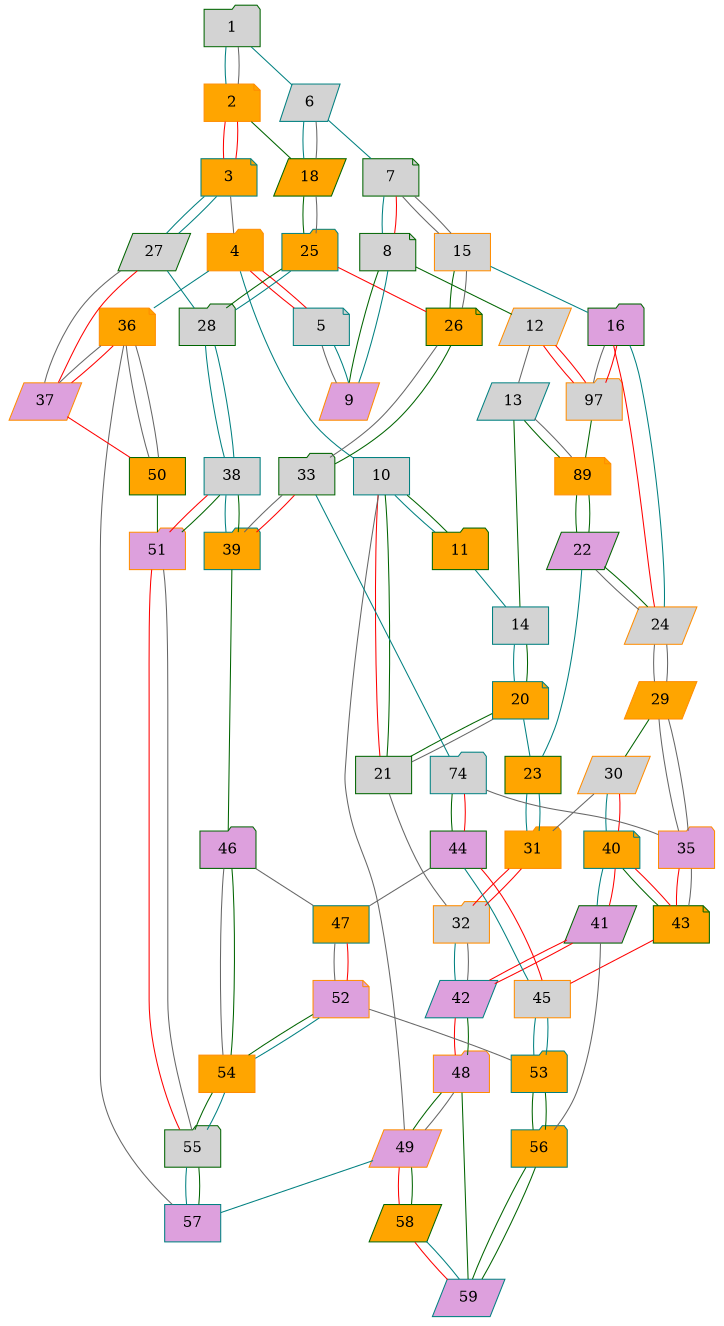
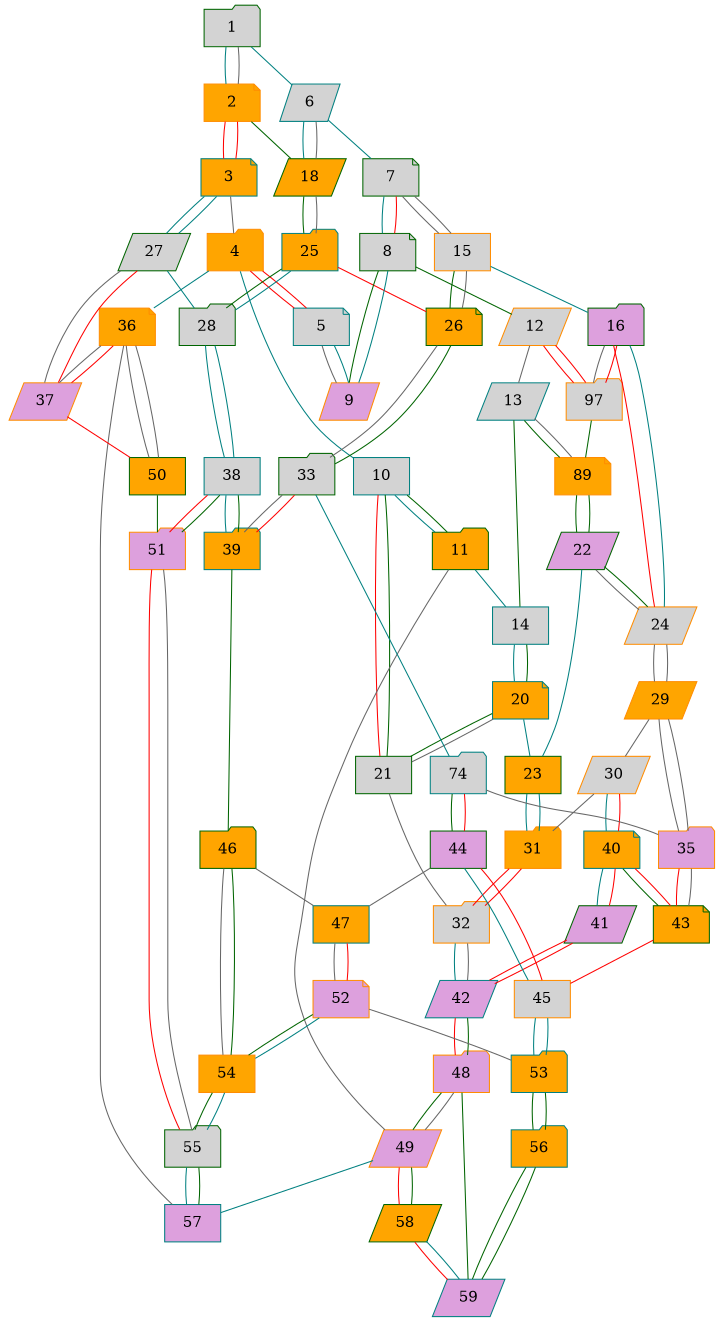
  graph {
    node [color=darkorange fillcolor=orange shape=folder style=filled]
    edge [color=gray40]
    2 [shape=note]
    1 [color=darkgreen fillcolor=lightgrey]
    6 [color=teal fillcolor=lightgrey shape=parallelogram]
    3 [color=teal shape=note]
    18 [color=darkgreen shape=parallelogram]
    7 [color=darkgreen fillcolor=lightgrey shape=note]
    4
    27 [color=darkgreen fillcolor=lightgrey shape=parallelogram]
    25 [color=teal]
    5 [color=teal fillcolor=lightgrey shape=note]
    10 [color=teal fillcolor=lightgrey shape=box]
    36 [shape=note]
    28 [color=darkgreen fillcolor=lightgrey]
    37 [fillcolor=plum shape=parallelogram]
    9 [fillcolor=plum shape=parallelogram]
    11 [color=darkgreen]
    21 [color=darkgreen fillcolor=lightgrey shape=box]
    49 [fillcolor=plum shape=parallelogram]
    50 [color=darkgreen shape=box]
    57 [color=teal fillcolor=plum shape=box]
    8 [color=darkgreen fillcolor=lightgrey shape=note]
    15 [fillcolor=lightgrey shape=box]
    12 [fillcolor=lightgrey shape=parallelogram]
    16 [color=darkgreen fillcolor=plum]
    26 [color=darkgreen shape=note]
    13 [color=teal fillcolor=lightgrey shape=parallelogram]
    n27 [fillcolor=lightgrey label=97]
    14 [color=teal fillcolor=lightgrey shape=box]
    32 [fillcolor=lightgrey]
    58 [color=darkgreen shape=parallelogram]
    20 [color=teal shape=note]
    n32 [label=89 shape=note]
    22 [color=darkgreen fillcolor=plum shape=parallelogram]
    23 [color=darkgreen shape=box]
    24 [fillcolor=lightgrey shape=parallelogram]
    33 [color=darkgreen fillcolor=lightgrey]
    29 [shape=parallelogram]
    31
    42 [color=teal fillcolor=plum shape=parallelogram]
    30 [fillcolor=lightgrey shape=parallelogram]
    35 [fillcolor=plum]
    38 [color=teal fillcolor=lightgrey shape=box]
    n43 [color=teal fillcolor=lightgrey label=74]
    39 [color=teal]
    51 [fillcolor=plum]
    40 [color=teal shape=note]
    43 [color=darkgreen shape=note]
    41 [color=darkgreen fillcolor=plum shape=parallelogram]
    48 [fillcolor=plum]
    44 [color=darkgreen fillcolor=plum shape=box]
-   46 [color=darkgreen fillcolor=plum]
+   46 [color=darkgreen]
    45 [fillcolor=lightgrey shape=box]
    47 [color=teal shape=box]
    55 [color=darkgreen fillcolor=lightgrey]
    54 [shape=box]
    56 [color=teal]
    59 [color=teal fillcolor=plum shape=parallelogram]
    53 [color=teal]
    52 [fillcolor=plum shape=note]
    2 -- 3 [color=red]
    2 -- 3 [color=red]
    2 -- 18 [color=darkgreen]
    1 -- 2 [color=teal]
    1 -- 2
    1 -- 6 [color=teal]
    6 -- 18 [color=teal]
    6 -- 18
    6 -- 7 [color=teal]
    3 -- 4
    3 -- 27 [color=teal]
    3 -- 27 [color=teal]
    18 -- 25 [color=darkgreen]
    18 -- 25
    7 -- 8 [color=teal]
    7 -- 8 [color=red]
    7 -- 15
    7 -- 15
    4 -- 5 [color=red]
    4 -- 5 [color=red]
    4 -- 10 [color=teal]
    4 -- 36 [color=teal]
    27 -- 28 [color=teal]
    27 -- 37
    27 -- 37 [color=red]
    25 -- 28 [color=darkgreen]
    25 -- 28 [color=teal]
    25 -- 26 [color=red]
    5 -- 9
    5 -- 9 [color=teal]
    10 -- 11 [color=teal]
    10 -- 11 [color=darkgreen]
    10 -- 21 [color=red]
    10 -- 21 [color=darkgreen]
-   10 -- 49
+   11 -- 49
    36 -- 37
    36 -- 37 [color=red]
    36 -- 50
    36 -- 50
    36 -- 57
    28 -- 38 [color=teal]
    28 -- 38 [color=teal]
    37 -- 50 [color=red]
    11 -- 14 [color=teal]
    21 -- 32
    49 -- 57 [color=teal]
    49 -- 58 [color=red]
    49 -- 58 [color=darkgreen]
    50 -- 51 [color=darkgreen]
    8 -- 9 [color=darkgreen]
    8 -- 9 [color=teal]
    8 -- 12 [color=darkgreen]
    15 -- 16 [color=teal]
    15 -- 26 [color=darkgreen]
    15 -- 26
    12 -- 13
    12 -- n27 [color=red]
    12 -- n27 [color=red]
    16 -- n27
    16 -- n27 [color=red]
    16 -- 24 [color=red]
    16 -- 24 [color=teal]
    26 -- 33
    26 -- 33 [color=darkgreen]
    13 -- 14 [color=darkgreen]
    13 -- n32 [color=darkgreen]
    13 -- n32
    n27 -- n32 [color=darkgreen]
    14 -- 20 [color=teal]
    14 -- 20 [color=darkgreen]
    32 -- 42 [color=teal]
    32 -- 42
    58 -- 59 [color=red]
    58 -- 59 [color=teal]
    20 -- 21 [color=darkgreen]
    20 -- 21
    20 -- 23 [color=teal]
    n32 -- 22 [color=darkgreen]
    n32 -- 22 [color=darkgreen]
    22 -- 23 [color=teal]
    22 -- 24
    22 -- 24 [color=darkgreen]
    23 -- 31 [color=teal]
    23 -- 31 [color=teal]
    24 -- 29
    24 -- 29
    33 -- n43 [color=teal]
    33 -- 39
    33 -- 39 [color=red]
-   29 -- 30 [color=darkgreen]
+   29 -- 30
    29 -- 35
    29 -- 35
    31 -- 32 [color=red]
    31 -- 32 [color=red]
    42 -- 48 [color=red]
    42 -- 48 [color=darkgreen]
    30 -- 31
    30 -- 40 [color=teal]
    30 -- 40 [color=red]
    35 -- 43 [color=red]
    35 -- 43
    38 -- 39 [color=teal]
    38 -- 39 [color=darkgreen]
    38 -- 51 [color=red]
    38 -- 51 [color=darkgreen]
    n43 -- 35
    n43 -- 44 [color=darkgreen]
    n43 -- 44 [color=red]
    39 -- 46 [color=darkgreen]
    51 -- 55 [color=red]
    51 -- 55
    40 -- 43 [color=darkgreen]
    40 -- 43 [color=red]
    40 -- 41 [color=teal]
    40 -- 41 [color=red]
    43 -- 45 [color=red]
    41 -- 42 [color=red]
    41 -- 42 [color=red]
-   41 -- 56
    48 -- 49 [color=darkgreen]
    48 -- 49
    48 -- 59 [color=darkgreen]
    44 -- 45 [color=teal]
    44 -- 45 [color=red]
    44 -- 47
    46 -- 47
    46 -- 54
    46 -- 54 [color=darkgreen]
    45 -- 53 [color=teal]
    45 -- 53 [color=teal]
    47 -- 52
    47 -- 52 [color=red]
    55 -- 57 [color=teal]
    55 -- 57 [color=darkgreen]
    54 -- 55 [color=darkgreen]
    54 -- 55 [color=teal]
    56 -- 59 [color=darkgreen]
    56 -- 59 [color=darkgreen]
    53 -- 56 [color=darkgreen]
    53 -- 56 [color=darkgreen]
    52 -- 54 [color=darkgreen]
    52 -- 54 [color=teal]
    52 -- 53
  }
